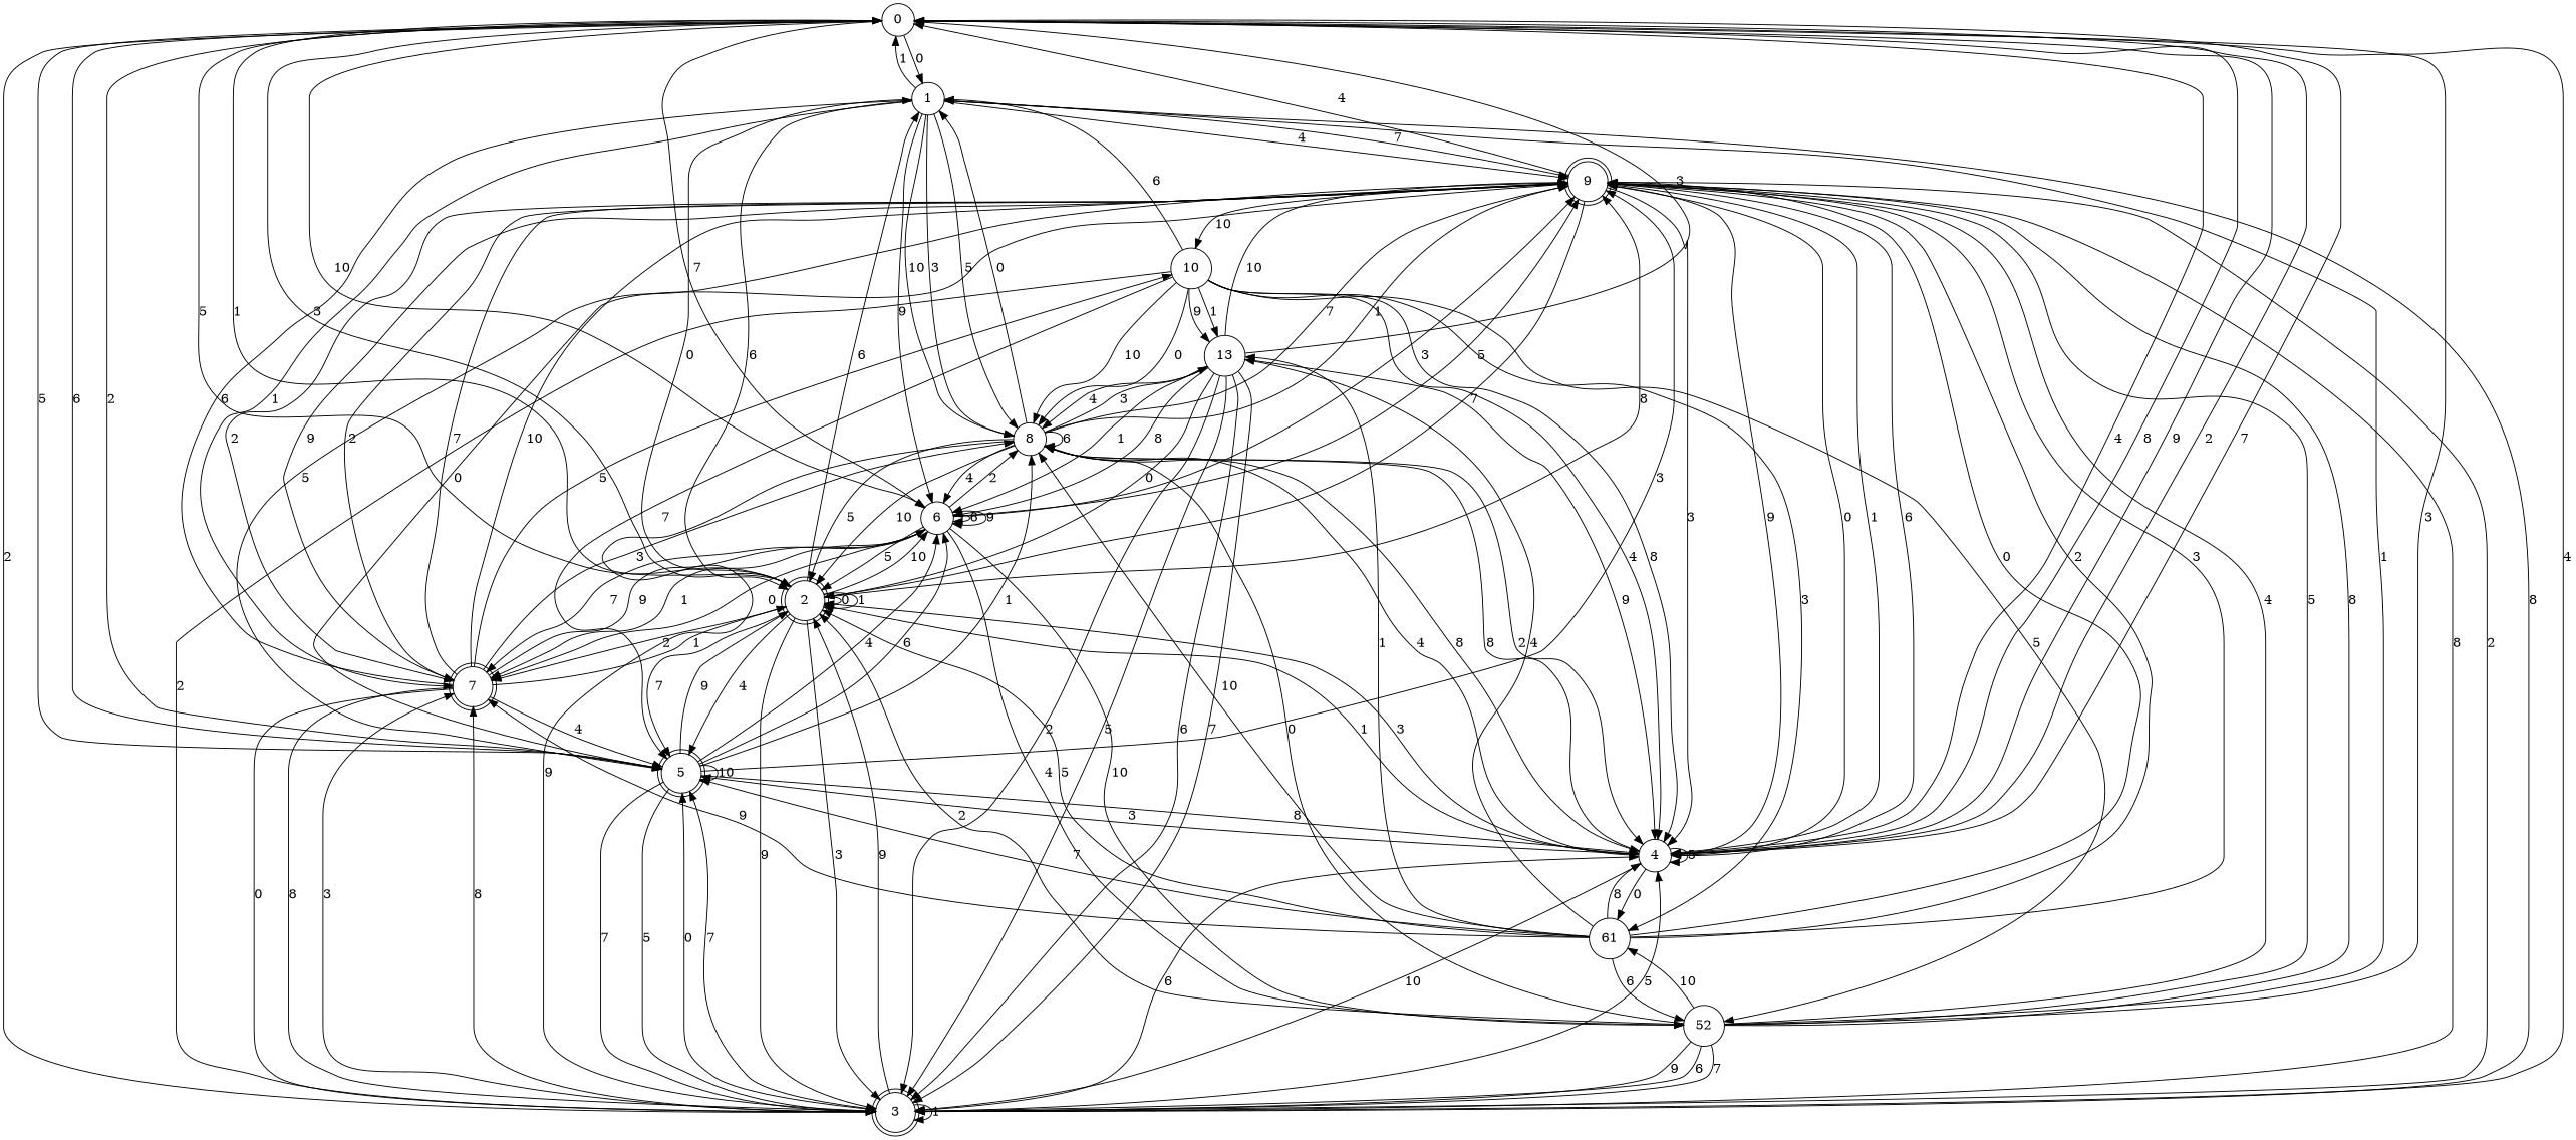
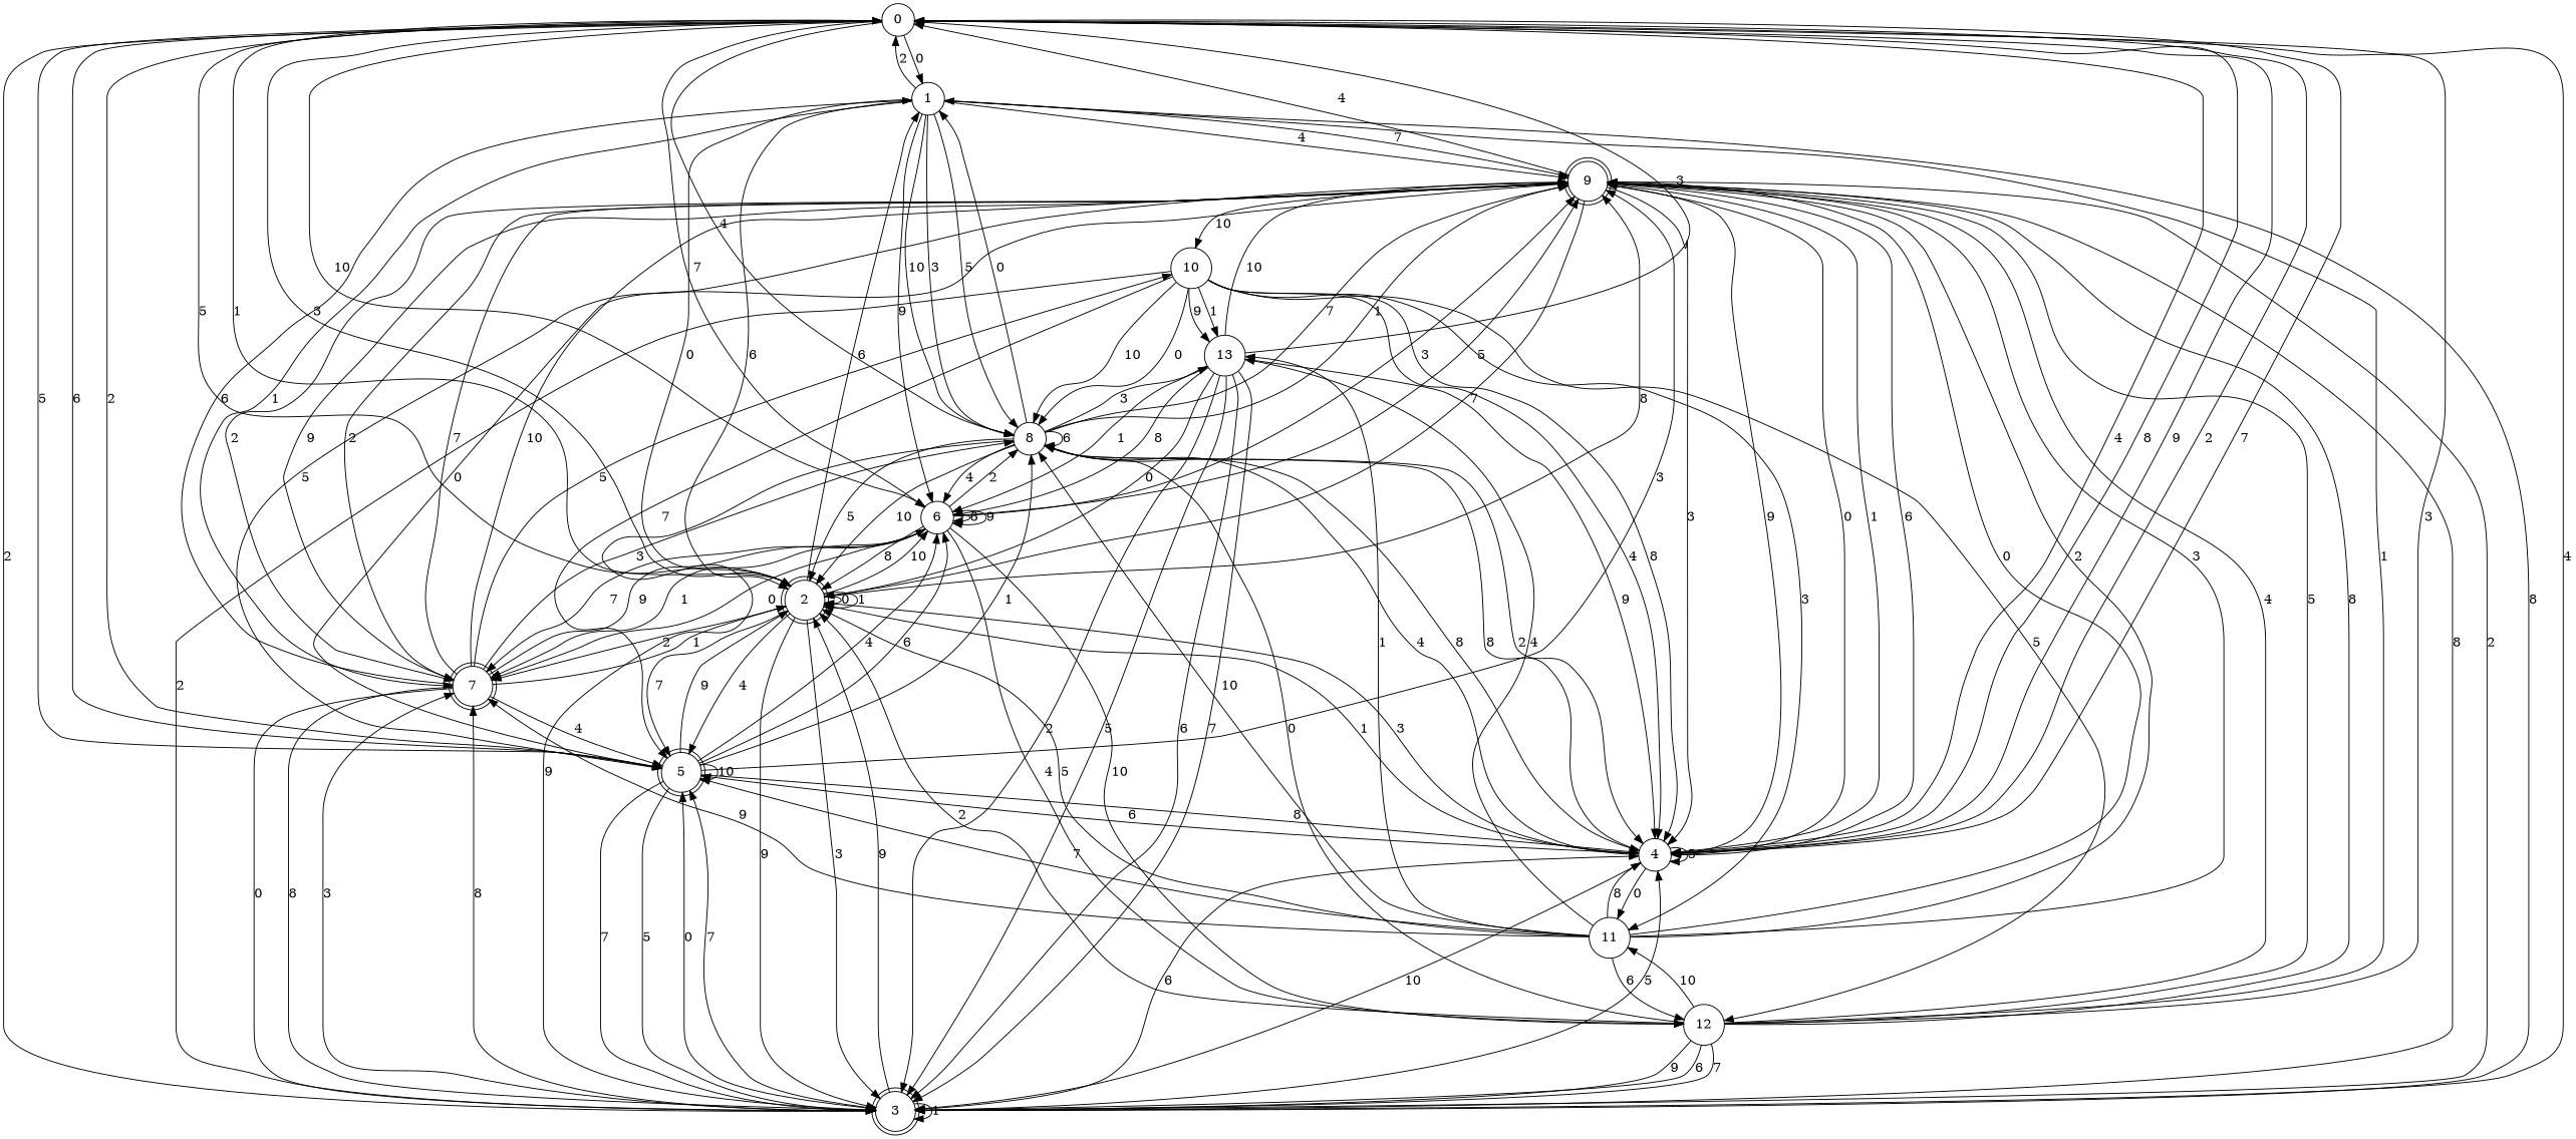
  digraph {
    node [shape=circle]
    n1 [label=0]
    n2 [label=1]
    n3 [label=2 shape=doublecircle]
    n4 [label=3 shape=doublecircle]
    n5 [label=4]
    n6 [label=5 shape=doublecircle]
    n7 [label=6]
    n8 [label=7 shape=doublecircle]
    n9 [label=8]
    n10 [label=9 shape=doublecircle]
-   n11 [label=61]
-   n12 [label=52]
+   n11 [label=11]
+   n12 [label=12]
    n13 [label=10]
    n14 [label=13]
    n1 -> n2 [label=0]
    n1 -> n3 [label=1]
    n1 -> n3 [label=3]
    n1 -> n4 [label=2]
    n1 -> n5 [label=4]
    n1 -> n5 [label=8]
    n1 -> n5 [label=9]
    n1 -> n6 [label=5]
    n1 -> n6 [label=6]
    n1 -> n7 [label=7]
    n1 -> n7 [label=10]
-   n2 -> n1 [label=1]
+   n2 -> n1 [label=2]
    n2 -> n3 [label=0]
    n2 -> n3 [label=6]
    n2 -> n4 [label=8]
    n2 -> n7 [label=9]
    n2 -> n8 [label=1]
    n2 -> n9 [label=3]
    n2 -> n9 [label=5]
    n2 -> n9 [label=10]
    n2 -> n10 [label=4]
    n2 -> n10 [label=7]
    n3 -> n1 [label=5]
    n3 -> n2 [label=6]
    n3 -> n3 [label=0]
    n3 -> n3 [label=1]
    n3 -> n4 [label=3]
    n3 -> n4 [label=9]
    n3 -> n6 [label=4]
    n3 -> n6 [label=7]
    n3 -> n7 [label=10]
    n3 -> n8 [label=2]
    n3 -> n10 [label=8]
    n4 -> n1 [label=4]
    n4 -> n3 [label=9]
    n4 -> n4 [label=1]
    n4 -> n5 [label=5]
    n4 -> n5 [label=6]
    n4 -> n6 [label=0]
    n4 -> n6 [label=7]
    n4 -> n8 [label=3]
    n4 -> n8 [label=8]
    n4 -> n10 [label=2]
    n5 -> n1 [label=2]
    n5 -> n1 [label=7]
    n5 -> n3 [label=1]
    n5 -> n3 [label=3]
    n5 -> n4 [label=10]
    n5 -> n5 [label=5]
-   n5 -> n6 [label=3]
+   n5 -> n6 [label=6]
    n5 -> n9 [label=4]
    n5 -> n9 [label=8]
    n5 -> n10 [label=9]
    n5 -> n11 [label=0]
    n6 -> n1 [label=2]
    n6 -> n3 [label=9]
    n6 -> n4 [label=5]
    n6 -> n4 [label=7]
    n6 -> n5 [label=8]
    n6 -> n6 [label=10]
    n6 -> n7 [label=4]
    n6 -> n7 [label=6]
    n6 -> n9 [label=1]
    n6 -> n10 [label=0]
    n6 -> n10 [label=3]
-   n7 -> n3 [label=5]
+   n7 -> n3 [label=8]
    n7 -> n7 [label=6]
    n7 -> n7 [label=9]
    n7 -> n8 [label=0]
    n7 -> n8 [label=1]
    n7 -> n8 [label=7]
    n7 -> n9 [label=2]
    n7 -> n10 [label=3]
    n7 -> n10 [label=5]
    n7 -> n12 [label=4]
    n7 -> n12 [label=10]
    n8 -> n2 [label=6]
    n8 -> n3 [label=1]
    n8 -> n4 [label=0]
    n8 -> n4 [label=8]
    n8 -> n6 [label=4]
    n8 -> n7 [label=9]
    n8 -> n9 [label=3]
    n8 -> n10 [label=2]
    n8 -> n10 [label=7]
    n8 -> n10 [label=10]
    n8 -> n13 [label=5]
    n9 -> n2 [label=0]
    n9 -> n3 [label=5]
    n9 -> n3 [label=10]
    n9 -> n4 [label=9]
    n9 -> n5 [label=2]
    n9 -> n5 [label=8]
    n9 -> n7 [label=4]
    n9 -> n9 [label=6]
    n9 -> n10 [label=1]
    n9 -> n10 [label=7]
    n9 -> n14 [label=3]
    n10 -> n1 [label=4]
    n10 -> n3 [label=7]
    n10 -> n4 [label=8]
    n10 -> n5 [label=0]
    n10 -> n5 [label=1]
    n10 -> n5 [label=3]
    n10 -> n5 [label=6]
    n10 -> n6 [label=5]
    n10 -> n8 [label=2]
    n10 -> n8 [label=9]
    n10 -> n13 [label=10]
    n11 -> n3 [label=5]
    n11 -> n5 [label=8]
    n11 -> n6 [label=7]
    n11 -> n8 [label=9]
    n11 -> n9 [label=10]
    n11 -> n10 [label=0]
    n11 -> n10 [label=2]
    n11 -> n10 [label=3]
    n11 -> n12 [label=6]
    n11 -> n14 [label=1]
    n11 -> n14 [label=4]
    n12 -> n1 [label=3]
    n12 -> n2 [label=1]
    n12 -> n3 [label=2]
    n12 -> n4 [label=6]
    n12 -> n4 [label=7]
    n12 -> n4 [label=9]
    n12 -> n9 [label=0]
    n12 -> n10 [label=4]
    n12 -> n10 [label=5]
    n12 -> n10 [label=8]
    n12 -> n11 [label=10]
-   n13 -> n2 [label=6]
    n13 -> n4 [label=2]
    n13 -> n5 [label=4]
    n13 -> n5 [label=8]
    n13 -> n6 [label=7]
    n13 -> n9 [label=0]
    n13 -> n9 [label=10]
    n13 -> n11 [label=3]
    n13 -> n12 [label=5]
    n13 -> n14 [label=1]
    n13 -> n14 [label=9]
    n14 -> n1 [label=3]
    n14 -> n3 [label=0]
    n14 -> n4 [label=2]
    n14 -> n4 [label=5]
    n14 -> n4 [label=6]
    n14 -> n4 [label=7]
    n14 -> n5 [label=9]
    n14 -> n7 [label=1]
    n14 -> n7 [label=8]
-   n14 -> n9 [label=4]
+   n1 -> n9 [label=4]
    n14 -> n10 [label=10]
  }
